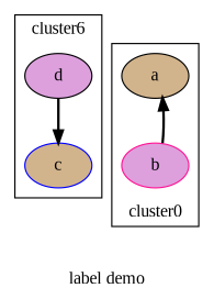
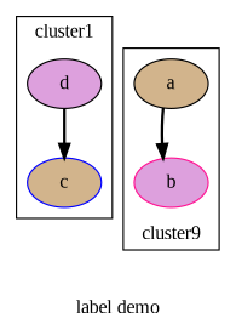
  digraph {
    fontname="Liberation Serif"
    label="label demo"
    node [color=black fillcolor=tan fontname="Liberation Serif" style=filled]
    edge [fontname="Liberation Serif" style=bold]
    c [color=blue]
    d [fillcolor=plum]
    a
    b [color=deeppink fillcolor=plum]
    subgraph cluster_1 {
-     label=cluster6
+     label=cluster1
      c
      d
    }
    subgraph cluster_2 {
-     label=cluster0
+     label=cluster9
      labelloc=bottom
      a
      b
    }
    d -> c
-   b -> a
+   a -> b
  }
